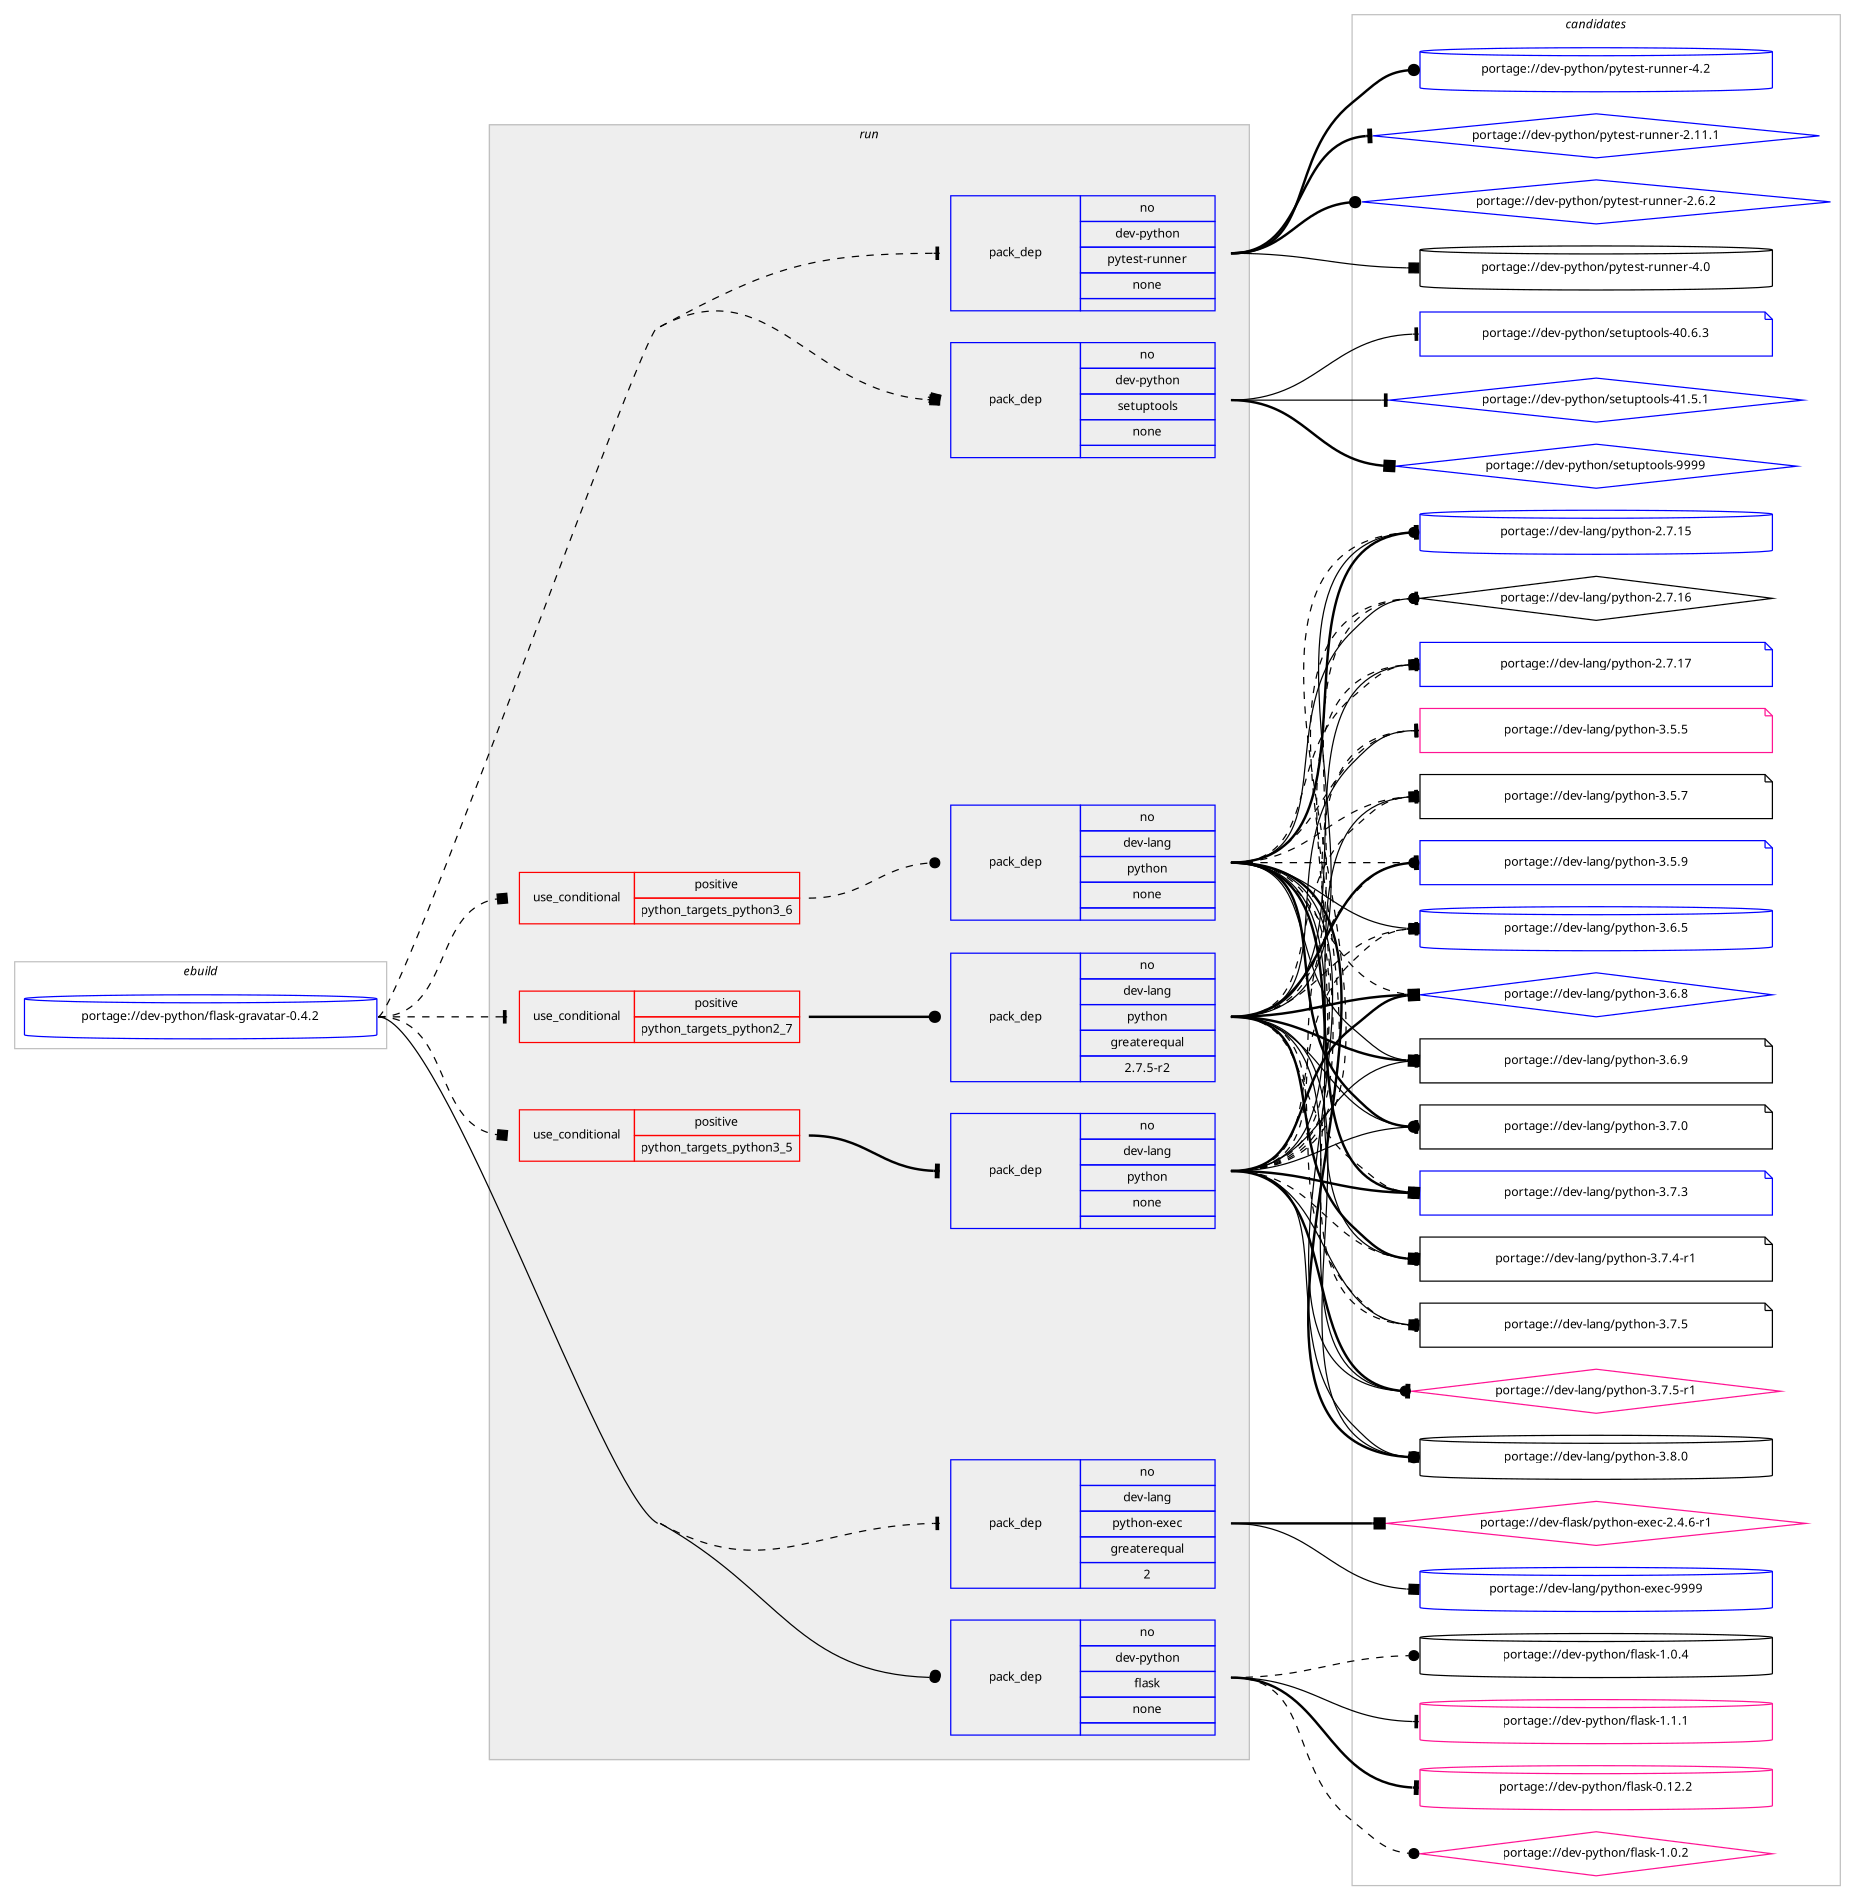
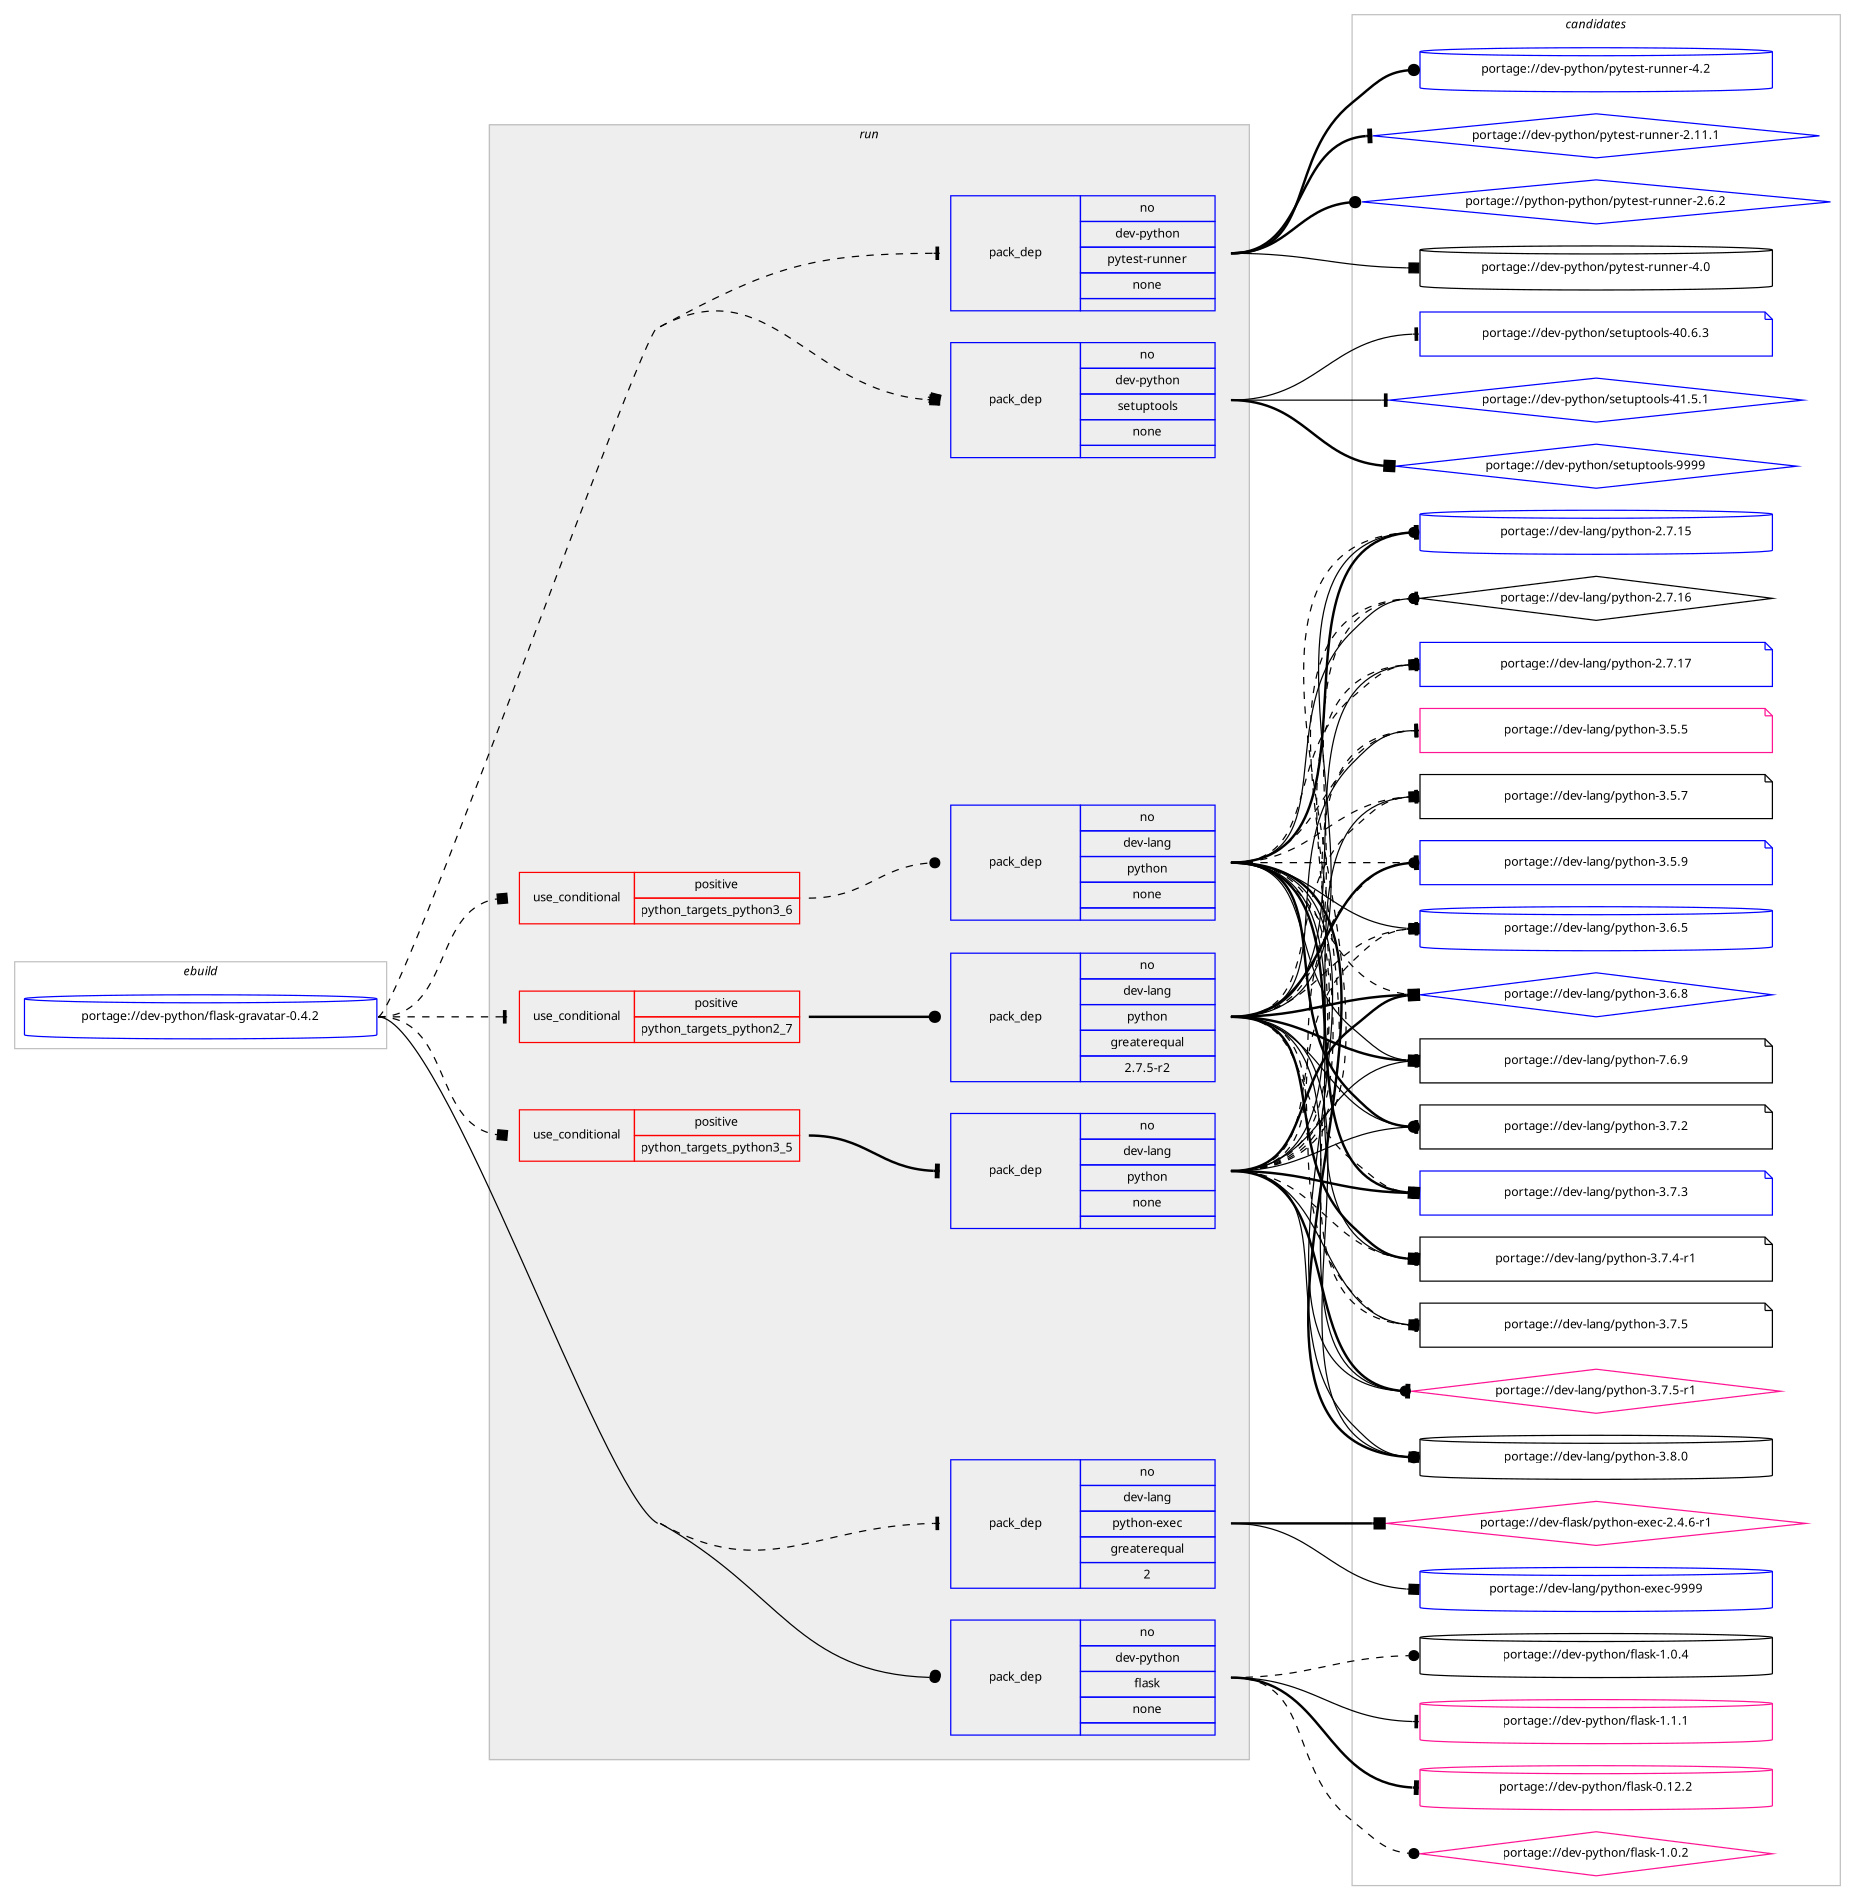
  digraph {
    compound=true
    concentrate=true
    fontname="Noto Sans"
    fontsize=10
    newrank=true
    rankdir=LR
    ranksep=1.5
    node [color=blue fontname="Noto Sans" fontsize=10 shape=cylinder]
    edge [arrowhead=tee fontname="Noto Sans" headport=w style=dashed tailport=e weight=100]
    n1 [label="portage://dev-python/flask-gravatar-0.4.2" width=4]
    n2 [label=<<TABLE BORDER="0" CELLBORDER="1" CELLSPACING="0" CELLPADDING="4" WIDTH="220"><TR><TD ROWSPAN="6" CELLPADDING="30">pack_dep</TD></TR><TR><TD WIDTH="110">no</TD></TR><TR><TD>dev-python</TD></TR><TR><TD>pytest-runner</TD></TR><TR><TD>none</TD></TR><TR><TD></TD></TR></TABLE>> shape=none]
    n3 [label=<<TABLE BORDER="0" CELLBORDER="1" CELLSPACING="0" CELLPADDING="4" WIDTH="220"><TR><TD ROWSPAN="6" CELLPADDING="30">pack_dep</TD></TR><TR><TD WIDTH="110">no</TD></TR><TR><TD>dev-python</TD></TR><TR><TD>setuptools</TD></TR><TR><TD>none</TD></TR><TR><TD></TD></TR></TABLE>> shape=none]
    n4 [label=<<TABLE BORDER="0" CELLBORDER="1" CELLSPACING="0" CELLPADDING="4" WIDTH="220"><TR><TD ROWSPAN="6" CELLPADDING="30">pack_dep</TD></TR><TR><TD WIDTH="110">no</TD></TR><TR><TD>dev-lang</TD></TR><TR><TD>python</TD></TR><TR><TD>greaterequal</TD></TR><TR><TD>2.7.5-r2</TD></TR></TABLE>> shape=none]
    n5 [color=red label=<<TABLE BORDER="0" CELLBORDER="1" CELLSPACING="0" CELLPADDING="4"><TR><TD ROWSPAN="3" CELLPADDING="10">use_conditional</TD></TR><TR><TD>positive</TD></TR><TR><TD>python_targets_python2_7</TD></TR></TABLE>> shape=none]
    n6 [label=<<TABLE BORDER="0" CELLBORDER="1" CELLSPACING="0" CELLPADDING="4" WIDTH="220"><TR><TD ROWSPAN="6" CELLPADDING="30">pack_dep</TD></TR><TR><TD WIDTH="110">no</TD></TR><TR><TD>dev-lang</TD></TR><TR><TD>python</TD></TR><TR><TD>none</TD></TR><TR><TD></TD></TR></TABLE>> shape=none]
    n7 [color=red label=<<TABLE BORDER="0" CELLBORDER="1" CELLSPACING="0" CELLPADDING="4"><TR><TD ROWSPAN="3" CELLPADDING="10">use_conditional</TD></TR><TR><TD>positive</TD></TR><TR><TD>python_targets_python3_5</TD></TR></TABLE>> shape=none]
    n8 [label=<<TABLE BORDER="0" CELLBORDER="1" CELLSPACING="0" CELLPADDING="4" WIDTH="220"><TR><TD ROWSPAN="6" CELLPADDING="30">pack_dep</TD></TR><TR><TD WIDTH="110">no</TD></TR><TR><TD>dev-lang</TD></TR><TR><TD>python</TD></TR><TR><TD>none</TD></TR><TR><TD></TD></TR></TABLE>> shape=none]
    n9 [color=red label=<<TABLE BORDER="0" CELLBORDER="1" CELLSPACING="0" CELLPADDING="4"><TR><TD ROWSPAN="3" CELLPADDING="10">use_conditional</TD></TR><TR><TD>positive</TD></TR><TR><TD>python_targets_python3_6</TD></TR></TABLE>> shape=none]
    n10 [label=<<TABLE BORDER="0" CELLBORDER="1" CELLSPACING="0" CELLPADDING="4" WIDTH="220"><TR><TD ROWSPAN="6" CELLPADDING="30">pack_dep</TD></TR><TR><TD WIDTH="110">no</TD></TR><TR><TD>dev-lang</TD></TR><TR><TD>python-exec</TD></TR><TR><TD>greaterequal</TD></TR><TR><TD>2</TD></TR></TABLE>> shape=none]
    n11 [label=<<TABLE BORDER="0" CELLBORDER="1" CELLSPACING="0" CELLPADDING="4" WIDTH="220"><TR><TD ROWSPAN="6" CELLPADDING="30">pack_dep</TD></TR><TR><TD WIDTH="110">no</TD></TR><TR><TD>dev-python</TD></TR><TR><TD>flask</TD></TR><TR><TD>none</TD></TR><TR><TD></TD></TR></TABLE>> shape=none]
    n12 [label="portage://dev-python/pytest-runner-2.11.1" shape=diamond width=4]
-   n13 [label="portage://dev-python/pytest-runner-2.6.2" shape=diamond width=4]
+   n13 [label="portage://python-python/pytest-runner-2.6.2" shape=diamond width=4]
    n14 [color=black label="portage://dev-python/pytest-runner-4.0" width=4]
    n15 [label="portage://dev-python/pytest-runner-4.2" width=4]
    n16 [label="portage://dev-python/setuptools-40.6.3" shape=note width=4]
    n17 [label="portage://dev-python/setuptools-41.5.1" shape=diamond width=4]
    n18 [label="portage://dev-python/setuptools-9999" shape=diamond width=4]
    n19 [label="portage://dev-lang/python-2.7.15" width=4]
    n20 [color=black label="portage://dev-lang/python-2.7.16" shape=diamond width=4]
    n21 [label="portage://dev-lang/python-2.7.17" shape=note width=4]
    n22 [color=deeppink label="portage://dev-lang/python-3.5.5" shape=note width=4]
    n23 [color=black label="portage://dev-lang/python-3.5.7" shape=note width=4]
    n24 [label="portage://dev-lang/python-3.5.9" shape=note width=4]
    n25 [label="portage://dev-lang/python-3.6.5" width=4]
    n26 [label="portage://dev-lang/python-3.6.8" shape=diamond width=4]
-   n27 [color=black label="portage://dev-lang/python-3.6.9" shape=note width=4]
-   n28 [color=black label="portage://dev-lang/python-3.7.0" shape=note width=4]
+   n27 [color=black label="portage://dev-lang/python-7.6.9" shape=note width=4]
+   n28 [color=black label="portage://dev-lang/python-3.7.2" shape=note width=4]
    n29 [label="portage://dev-lang/python-3.7.3" shape=note width=4]
    n30 [color=black label="portage://dev-lang/python-3.7.4-r1" shape=note width=4]
    n31 [color=black label="portage://dev-lang/python-3.7.5" shape=note width=4]
    n32 [color=deeppink label="portage://dev-lang/python-3.7.5-r1" shape=diamond width=4]
    n33 [color=black label="portage://dev-lang/python-3.8.0" width=4]
    n34 [color=deeppink label="portage://dev-flask/python-exec-2.4.6-r1" shape=diamond width=4]
    n35 [label="portage://dev-lang/python-exec-9999" width=4]
    n36 [color=deeppink label="portage://dev-python/flask-0.12.2" width=4]
    n37 [color=deeppink label="portage://dev-python/flask-1.0.2" shape=diamond width=4]
    n38 [color=black label="portage://dev-python/flask-1.0.4" width=4]
    n39 [color=deeppink label="portage://dev-python/flask-1.1.1" width=4]
    subgraph cluster_1 {
      color=gray
      label=<<i>ebuild</i>>
      rank=same
      n1
    }
    subgraph cluster_2 {
      color=gray
      label=<<i>dependencies</i>>
      subgraph cluster_3 {
        color=gray
        fillcolor="#eeeeee"
        label=<<i>compile</i>>
        style=filled
        subgraph sub_4 {
          color=gray
          fillcolor="#eeeeee"
          label=<<i>compile</i>>
          style=filled
          n2
        }
        subgraph sub_5 {
          color=gray
          fillcolor="#eeeeee"
          label=<<i>compile</i>>
          style=filled
          n3
        }
      }
      subgraph cluster_6 {
        color=gray
        fillcolor="#eeeeee"
        label=<<i>compile and run</i>>
        style=filled
        subgraph sub_7 {
          color=gray
          fillcolor="#eeeeee"
          label=<<i>compile and run</i>>
          style=filled
          n5
          subgraph sub_8 {
            color=gray
            fillcolor="#eeeeee"
            label=<<i>compile and run</i>>
            style=filled
            n4
          }
        }
        subgraph sub_9 {
          color=gray
          fillcolor="#eeeeee"
          label=<<i>compile and run</i>>
          style=filled
          n7
          subgraph sub_10 {
            color=gray
            fillcolor="#eeeeee"
            label=<<i>compile and run</i>>
            style=filled
            n6
          }
        }
        subgraph sub_11 {
          color=gray
          fillcolor="#eeeeee"
          label=<<i>compile and run</i>>
          style=filled
          n9
          subgraph sub_12 {
            color=gray
            fillcolor="#eeeeee"
            label=<<i>compile and run</i>>
            style=filled
            n8
          }
        }
        subgraph sub_13 {
          color=gray
          fillcolor="#eeeeee"
          label=<<i>compile and run</i>>
          style=filled
          n10
        }
        subgraph sub_14 {
          color=gray
          fillcolor="#eeeeee"
          label=<<i>compile and run</i>>
          style=filled
          n11
        }
      }
      subgraph cluster_15 {
        color=gray
        fillcolor="#eeeeee"
        label=<<i>run</i>>
        style=filled
      }
    }
    subgraph cluster_16 {
      color=gray
      label=<<i>candidates</i>>
      rank=same
      subgraph sub_17 {
        color=black
        label=<<i>candidates</i>>
        nodesep=1
        rank=same
        n12
        n13
        n14
        n15
      }
      subgraph sub_18 {
        color=black
        label=<<i>candidates</i>>
        nodesep=1
        rank=same
        n16
        n17
        n18
      }
      subgraph sub_19 {
        color=black
        label=<<i>candidates</i>>
        nodesep=1
        rank=same
        n19
        n20
        n21
        n22
        n23
        n24
        n25
        n26
        n27
        n28
        n29
        n30
        n31
        n32
        n33
      }
      subgraph sub_20 {
        color=black
        label=<<i>candidates</i>>
        nodesep=1
        rank=same
        n19
        n20
        n21
        n22
        n23
        n24
        n25
        n26
        n27
        n28
        n29
        n30
        n31
        n32
        n33
      }
      subgraph sub_21 {
        color=black
        label=<<i>candidates</i>>
        nodesep=1
        rank=same
        n19
        n20
        n21
        n22
        n23
        n24
        n25
        n26
        n27
        n28
        n29
        n30
        n31
        n32
        n33
      }
      subgraph sub_22 {
        color=black
        label=<<i>candidates</i>>
        nodesep=1
        rank=same
        n34
        n35
      }
      subgraph sub_23 {
        color=black
        label=<<i>candidates</i>>
        nodesep=1
        rank=same
        n36
        n37
        n38
        n39
      }
    }
    n1 -> n2 [weight=20]
    n1 -> n3 [arrowhead=box weight=20]
    n1 -> n5 [weight=20]
    n1 -> n7 [arrowhead=box weight=20]
    n1 -> n9 [arrowhead=box weight=20]
    n1 -> n10 [weight=20]
    n1 -> n11 [arrowhead=dot style=solid weight=20]
    n2 -> n12 [style=bold]
    n2 -> n13 [arrowhead=dot style=bold]
    n2 -> n14 [arrowhead=box style=solid]
    n2 -> n15 [arrowhead=dot style=bold]
    n3 -> n16 [style=solid]
    n3 -> n17 [style=solid]
    n3 -> n18 [arrowhead=box style=bold]
    n4 -> n19 [style=solid]
    n4 -> n20
    n4 -> n21 [arrowhead=box style=solid]
    n4 -> n22 [style=solid]
    n4 -> n23
    n4 -> n24 [style=bold]
    n4 -> n25
    n4 -> n26 [arrowhead=box style=bold]
    n4 -> n27 [arrowhead=box style=bold]
    n4 -> n28 [style=solid]
    n4 -> n29 [arrowhead=box]
    n4 -> n30 [arrowhead=box style=bold]
    n4 -> n31
    n4 -> n32 [arrowhead=dot style=solid]
    n4 -> n33 [arrowhead=box style=solid]
    n5 -> n4 [arrowhead=dot style=bold weight=20]
    n6 -> n19 [arrowhead=dot]
    n6 -> n20 [arrowhead=dot]
    n6 -> n21 [arrowhead=dot]
    n6 -> n22
    n6 -> n23 [style=solid]
    n6 -> n24 [arrowhead=dot]
    n6 -> n25 [arrowhead=box]
    n6 -> n26 [arrowhead=box style=bold]
    n6 -> n27 [style=solid]
    n6 -> n28 [style=solid]
    n6 -> n29 [arrowhead=dot style=bold]
    n6 -> n30
    n6 -> n31 [arrowhead=dot style=solid]
    n6 -> n32 [style=bold]
    n6 -> n33 [arrowhead=dot style=solid]
    n7 -> n6 [style=bold weight=20]
    n8 -> n19 [style=bold]
    n8 -> n20 [arrowhead=dot style=solid]
    n8 -> n21
    n8 -> n22
    n8 -> n23 [arrowhead=box]
    n8 -> n24
    n8 -> n25 [arrowhead=box style=solid]
    n8 -> n26 [arrowhead=dot]
    n8 -> n27 [arrowhead=box style=solid]
    n8 -> n28 [arrowhead=dot style=bold]
    n8 -> n29 [arrowhead=box style=bold]
    n8 -> n30 [arrowhead=dot style=solid]
    n8 -> n31 [arrowhead=box]
    n8 -> n32 [style=solid]
    n8 -> n33 [arrowhead=dot style=bold]
    n9 -> n8 [arrowhead=dot weight=20]
    n10 -> n34 [arrowhead=box style=bold]
    n10 -> n35 [arrowhead=box style=solid]
    n11 -> n36 [style=bold]
    n11 -> n37 [arrowhead=dot]
    n11 -> n38 [arrowhead=dot]
    n11 -> n39 [style=solid]
  }
